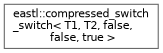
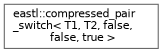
  digraph {
    rankdir=LR
-   n1 [color=grey40 fillcolor=white fontname=Helvetica fontsize=10 height=0.2 label="eastl::compressed_switch\l_switch\< T1, T2, false,\l false, true \>" shape=box style=filled width=0.4]
+   n1 [color=grey40 fillcolor=white fontname=Helvetica fontsize=10 height=0.2 label="eastl::compressed_pair\l_switch\< T1, T2, false,\l false, true \>" shape=box style=filled width=0.4]
  }
